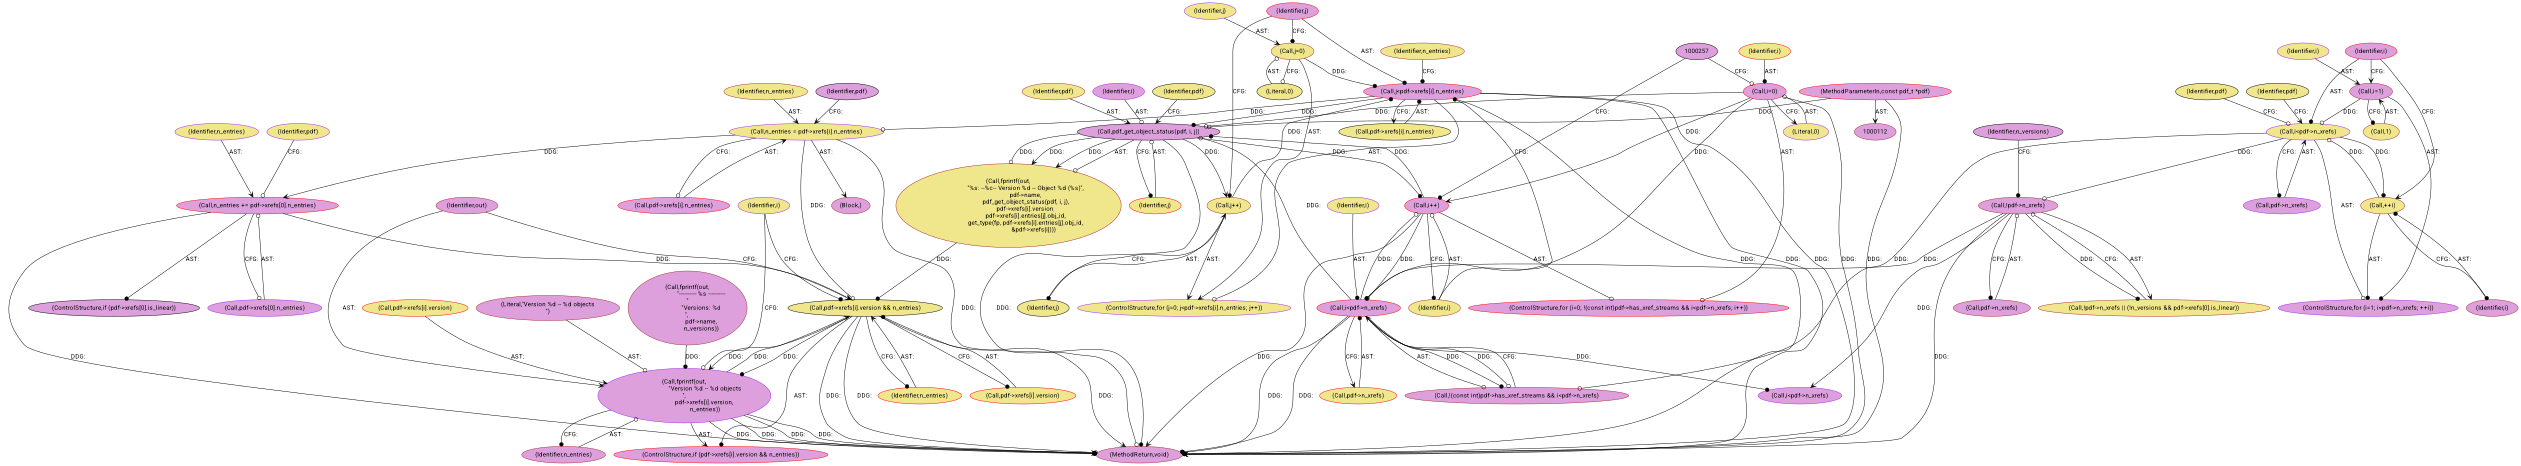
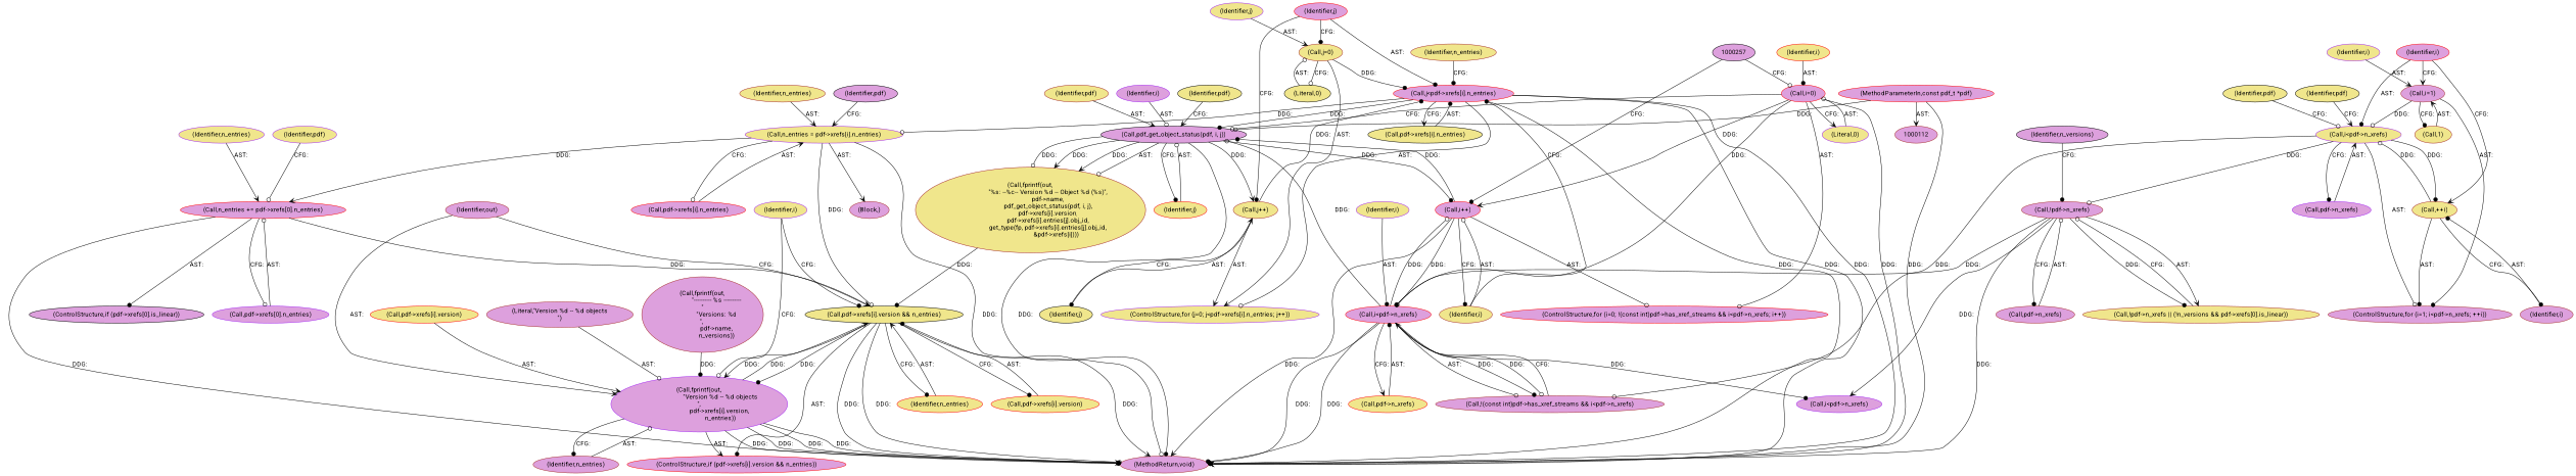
  digraph {
    fontname=Roboto
    node [color=brown fillcolor=plum fontname=Roboto style=filled]
    edge [arrowhead=dot fontname=Roboto]
    n1 [color=red label="(Call,n_entries += pdf->xrefs[0].n_entries)"]
    n2 [color=black fillcolor=khaki label="(Call,pdf->xrefs[i].version && n_entries)"]
    n3 [label="(MethodReturn,void)"]
    n4 [color=black label="(ControlStructure,if (pdf->xrefs[0].is_linear))"]
    n5 [color=purple label="(Call,pdf->xrefs[0].n_entries)"]
    n6 [color=purple label="(Call,fprintf(out,\n                        \"Version %d -- %d objects\n\",\n                        pdf->xrefs[i].version, \n                        n_entries))"]
    n7 [color=red fillcolor=khaki label="(Identifier,n_entries)"]
    n8 [color=red fillcolor=khaki label="(Call,pdf->xrefs[i].version)"]
    n9 [color=red label="(ControlStructure,if (pdf->xrefs[i].version && n_entries))"]
    n10 [color=purple fillcolor=khaki label="(Call,n_entries = pdf->xrefs[i].n_entries)"]
    n11 [color=red label="(Call,pdf->xrefs[i].n_entries)"]
    n12 [label="(Block,)"]
    n13 [color=red label="(Call,j<pdf->xrefs[i].n_entries)"]
    n14 [color=black label="(Call,pdf_get_object_status(pdf, i, j))"]
    n15 [color=black fillcolor=khaki label="(Call,pdf->xrefs[i].n_entries)"]
    n16 [color=purple fillcolor=khaki label="(ControlStructure,for (j=0; j<pdf->xrefs[i].n_entries; j++))"]
    n17 [fillcolor=khaki label="(Call,j++)"]
    n18 [color=red label="(Call,i++)"]
    n19 [fillcolor=khaki label="(Call,fprintf(out,\n                    \"%s: --%c-- Version %d -- Object %d (%s)\",\n                    pdf->name,\n                    pdf_get_object_status(pdf, i, j),\n                    pdf->xrefs[i].version,\n                    pdf->xrefs[i].entries[j].obj_id,\n                    get_type(fp, pdf->xrefs[i].entries[j].obj_id,\n                             &pdf->xrefs[i])))"]
    n20 [color=red fillcolor=khaki label="(Identifier,j)"]
    n21 [fillcolor=khaki label="(Call,j=0)"]
    n22 [color=black fillcolor=khaki label="(Literal,0)"]
    n23 [color=black fillcolor=khaki label="(Identifier,j)"]
    n24 [color=red label="(Call,i<pdf->n_xrefs)"]
    n25 [color=red label="(ControlStructure,for (i=0; !(const int)pdf->has_xref_streams && i<pdf->n_xrefs; i++))"]
    n26 [fillcolor=khaki label="(Identifier,i)"]
    n27 [color=red label="(MethodParameterIn,const pdf_t *pdf)"]
    1000112
    n29 [label="(Call,!(const int)pdf->has_xref_streams && i<pdf->n_xrefs)"]
    n30 [color=purple label="(Call,i<pdf->n_xrefs)"]
    n31 [color=red fillcolor=khaki label="(Call,pdf->n_xrefs)"]
    n32 [color=red label="(Call,i=0)"]
    n33 [color=purple fillcolor=khaki label="(Literal,0)"]
    n34 [label="(Call,!pdf->n_xrefs)"]
    n35 [fillcolor=khaki label="(Call,!pdf->n_xrefs || (!n_versions && pdf->xrefs[0].is_linear))"]
    n36 [label="(Call,pdf->n_xrefs)"]
    n37 [color=purple fillcolor=khaki label="(Call,i<pdf->n_xrefs)"]
    n38 [fillcolor=khaki label="(Call,++i)"]
    n39 [color=purple label="(Call,pdf->n_xrefs)"]
-   n40 [color=purple label="(ControlStructure,for (i=1; i<pdf->n_xrefs; ++i))"]
+   n40 [label="(ControlStructure,for (i=1; i<pdf->n_xrefs; ++i))"]
    n41 [label="(Identifier,i)"]
    n42 [label="(Call,i=1)"]
    n43 [fillcolor=khaki label="(Call,1)"]
    n44 [label="(Identifier,n_entries)"]
    n45 [fillcolor=khaki label="(Identifier,pdf)"]
    n46 [color=red label="(Identifier,j)"]
    n47 [color=red fillcolor=khaki label="(Call,pdf->xrefs[i].version)"]
    n48 [fillcolor=khaki label="(Identifier,n_entries)"]
    n49 [color=red fillcolor=khaki label="(Identifier,i)"]
    n50 [color=red label="(Identifier,i)"]
    n51 [color=purple fillcolor=khaki label="(Identifier,pdf)"]
    n52 [color=black label="(Identifier,pdf)"]
    n53 [label="(Identifier,out)"]
    n54 [label="(Literal,\"Version %d -- %d objects\n\")"]
    n55 [color=purple fillcolor=khaki label="(Identifier,i)"]
    n56 [color=black label="(Identifier,n_versions)"]
    n57 [fillcolor=khaki label="(Identifier,n_entries)"]
    n58 [color=black fillcolor=khaki label="(Identifier,pdf)"]
    n59 [label="(Call,fprintf(out,\n                \"---------- %s ----------\n\"\n                \"Versions: %d\n\", \n                pdf->name,\n                n_versions))"]
    n60 [color=purple label="(Identifier,i)"]
    n61 [color=black fillcolor=khaki label="(Identifier,pdf)"]
    n62 [color=purple fillcolor=khaki label="(Identifier,n_entries)"]
    n63 [color=black fillcolor=khaki label="(Identifier,pdf)"]
    n64 [color=purple fillcolor=khaki label="(Identifier,i)"]
    n65 [color=purple fillcolor=khaki label="(Identifier,i)"]
    n66 [color=purple fillcolor=khaki label="(Identifier,j)"]
    1000257 [color=black]
    n1 -> n2 [arrowhead=vee label="DDG: "]
    n1 -> n3 [label="DDG: "]
    n1 -> n4 [label="AST: "]
    n1 -> n5 [arrowhead=odot label="CFG: "]
    n2 -> n3 [label="DDG: "]
    n2 -> n3 [arrowhead=odot label="DDG: "]
    n2 -> n3 [arrowhead=vee label="DDG: "]
    n2 -> n6 [label="DDG: "]
    n2 -> n6 [arrowhead=vee label="DDG: "]
    n2 -> n7 [label="CFG: "]
    n2 -> n8 [label="CFG: "]
    n2 -> n9 [label="AST: "]
    n5 -> n1 [arrowhead=odot label="AST: "]
    n6 -> n2 [arrowhead=vee label="DDG: "]
    n6 -> n3 [label="DDG: "]
    n6 -> n3 [arrowhead=odot label="DDG: "]
    n6 -> n3 [arrowhead=vee label="DDG: "]
    n6 -> n3 [arrowhead=vee label="DDG: "]
    n6 -> n9 [arrowhead=vee label="AST: "]
    n6 -> n44 [label="CFG: "]
    n7 -> n2 [arrowhead=vee label="AST: "]
    n8 -> n2 [label="AST: "]
    n10 -> n1 [arrowhead=vee label="DDG: "]
    n10 -> n2 [arrowhead=odot label="DDG: "]
    n10 -> n3 [arrowhead=odot label="DDG: "]
    n10 -> n11 [arrowhead=odot label="CFG: "]
    n10 -> n12 [arrowhead=vee label="AST: "]
    n11 -> n10 [arrowhead=vee label="AST: "]
    n13 -> n3 [label="DDG: "]
    n13 -> n3 [arrowhead=vee label="DDG: "]
    n13 -> n3 [label="DDG: "]
    n13 -> n10 [arrowhead=odot label="DDG: "]
    n13 -> n14 [label="DDG: "]
    n13 -> n15 [arrowhead=vee label="CFG: "]
    n13 -> n16 [arrowhead=odot label="AST: "]
    n14 -> n3 [label="DDG: "]
    n14 -> n17 [arrowhead=vee label="DDG: "]
    n14 -> n18 [label="DDG: "]
    n14 -> n19 [arrowhead=odot label="AST: "]
    n14 -> n19 [arrowhead=odot label="DDG: "]
    n14 -> n19 [arrowhead=vee label="DDG: "]
    n14 -> n19 [arrowhead=vee label="DDG: "]
    n14 -> n20 [label="CFG: "]
    n15 -> n13 [label="AST: "]
    n17 -> n13 [label="DDG: "]
    n17 -> n16 [arrowhead=vee label="AST: "]
    n17 -> n23 [label="CFG: "]
    n18 -> n3 [arrowhead=vee label="DDG: "]
    n18 -> n14 [label="DDG: "]
    n18 -> n24 [arrowhead=odot label="DDG: "]
    n18 -> n25 [arrowhead=odot label="AST: "]
    n18 -> n26 [label="CFG: "]
    n19 -> n2 [label="DDG: "]
    n20 -> n14 [arrowhead=odot label="AST: "]
    n21 -> n13 [label="DDG: "]
    n21 -> n16 [arrowhead=vee label="AST: "]
    n21 -> n22 [arrowhead=odot label="CFG: "]
    n22 -> n21 [arrowhead=odot label="AST: "]
    n23 -> n17 [arrowhead=vee label="AST: "]
    n24 -> n3 [label="DDG: "]
    n24 -> n3 [label="DDG: "]
    n24 -> n14 [arrowhead=odot label="DDG: "]
    n24 -> n18 [arrowhead=odot label="DDG: "]
    n24 -> n29 [arrowhead=odot label="AST: "]
    n24 -> n29 [label="DDG: "]
    n24 -> n29 [arrowhead=odot label="DDG: "]
    n24 -> n30 [label="DDG: "]
    n24 -> n31 [arrowhead=vee label="CFG: "]
    n26 -> n13 [label="CFG: "]
    n26 -> n18 [arrowhead=odot label="AST: "]
    n27 -> n3 [label="DDG: "]
    n27 -> n14 [arrowhead=odot label="DDG: "]
    n27 -> 1000112 [arrowhead=vee label="AST: "]
    n29 -> n24 [arrowhead=vee label="CFG: "]
    n31 -> n24 [label="AST: "]
    n32 -> n3 [arrowhead=vee label="DDG: "]
-   n32 -> n14 [arrowhead=odot label="DDG: "]
+   n32 -> n14 [arrowhead=odot label="CFG: "]
    n32 -> n18 [arrowhead=vee label="DDG: "]
    n32 -> n24 [arrowhead=odot label="DDG: "]
    n32 -> n25 [arrowhead=odot label="AST: "]
    n32 -> n33 [arrowhead=vee label="CFG: "]
    n33 -> n32 [arrowhead=odot label="AST: "]
    n34 -> n3 [arrowhead=vee label="DDG: "]
    n34 -> n24 [label="DDG: "]
    n34 -> n30 [arrowhead=vee label="DDG: "]
    n34 -> n35 [arrowhead=vee label="AST: "]
    n34 -> n35 [label="DDG: "]
    n34 -> n36 [label="CFG: "]
    n35 -> n34 [arrowhead=odot label="CFG: "]
    n36 -> n34 [arrowhead=odot label="AST: "]
    n37 -> n29 [arrowhead=odot label="DDG: "]
    n37 -> n34 [arrowhead=odot label="DDG: "]
    n37 -> n38 [label="DDG: "]
    n37 -> n39 [label="CFG: "]
    n37 -> n40 [arrowhead=odot label="AST: "]
    n38 -> n37 [arrowhead=odot label="DDG: "]
    n38 -> n40 [label="AST: "]
    n38 -> n41 [label="CFG: "]
    n39 -> n37 [arrowhead=vee label="AST: "]
    n41 -> n38 [label="AST: "]
    n42 -> n37 [arrowhead=odot label="DDG: "]
    n42 -> n40 [label="AST: "]
    n42 -> n43 [label="CFG: "]
    n43 -> n42 [arrowhead=vee label="AST: "]
    n44 -> n6 [arrowhead=odot label="AST: "]
    n45 -> n14 [arrowhead=vee label="AST: "]
    n46 -> n13 [label="AST: "]
    n46 -> n17 [label="CFG: "]
    n46 -> n21 [label="CFG: "]
    n47 -> n6 [arrowhead=vee label="AST: "]
    n48 -> n13 [label="CFG: "]
    n49 -> n32 [label="AST: "]
    n50 -> n37 [label="AST: "]
    n50 -> n38 [arrowhead=vee label="CFG: "]
    n50 -> n42 [arrowhead=vee label="CFG: "]
    n51 -> n1 [arrowhead=odot label="CFG: "]
    n52 -> n10 [arrowhead=vee label="CFG: "]
    n53 -> n2 [arrowhead=vee label="CFG: "]
    n53 -> n6 [arrowhead=vee label="AST: "]
    n54 -> n6 [arrowhead=odot label="AST: "]
    n55 -> n42 [arrowhead=vee label="AST: "]
    n56 -> n34 [label="CFG: "]
    n57 -> n10 [arrowhead=vee label="AST: "]
    n58 -> n37 [arrowhead=vee label="CFG: "]
    n59 -> n6 [label="DDG: "]
    n60 -> n14 [arrowhead=odot label="AST: "]
    n61 -> n37 [arrowhead=odot label="CFG: "]
    n62 -> n1 [arrowhead=vee label="AST: "]
    n63 -> n14 [arrowhead=vee label="CFG: "]
    n64 -> n24 [label="AST: "]
    n65 -> n2 [label="CFG: "]
    n65 -> n6 [arrowhead=odot label="CFG: "]
    n66 -> n21 [arrowhead=vee label="AST: "]
    1000257 -> n18 [label="CFG: "]
    1000257 -> n32 [arrowhead=odot label="CFG: "]
  }
